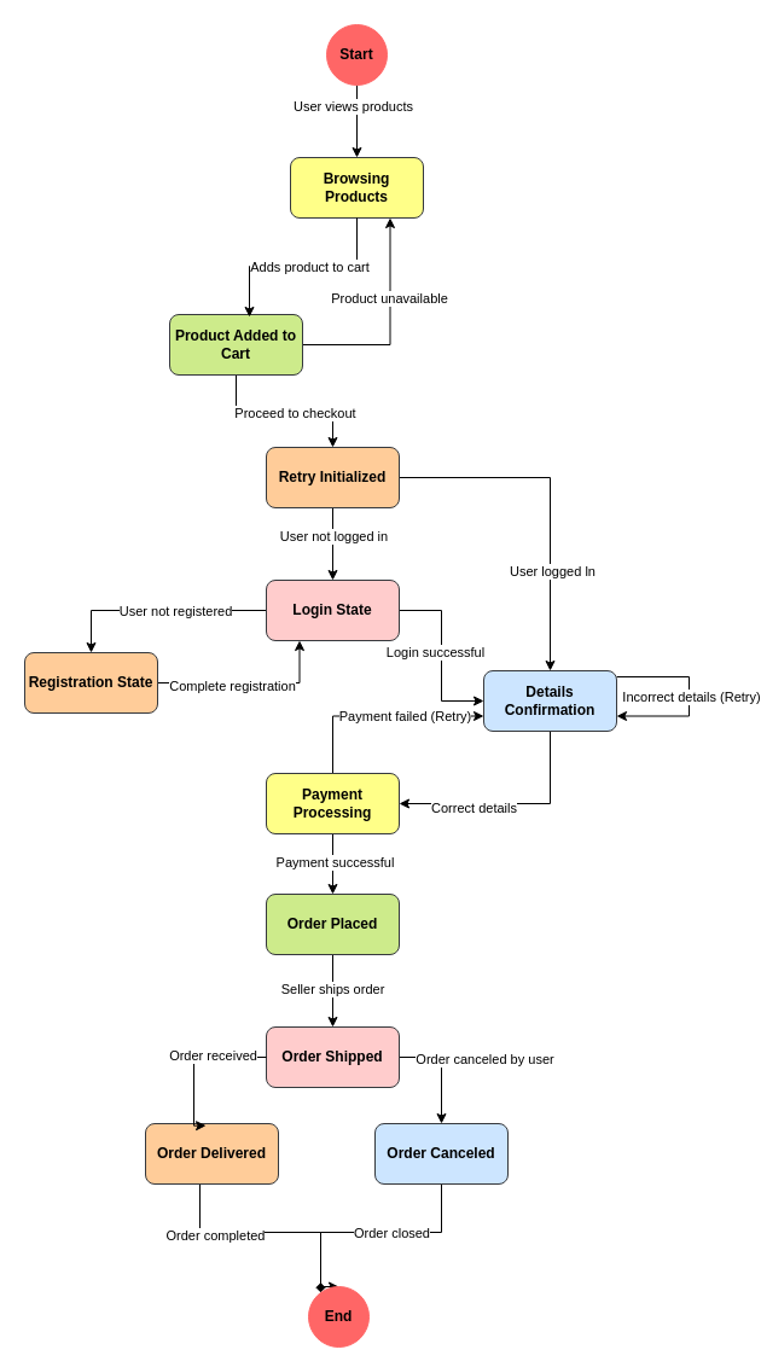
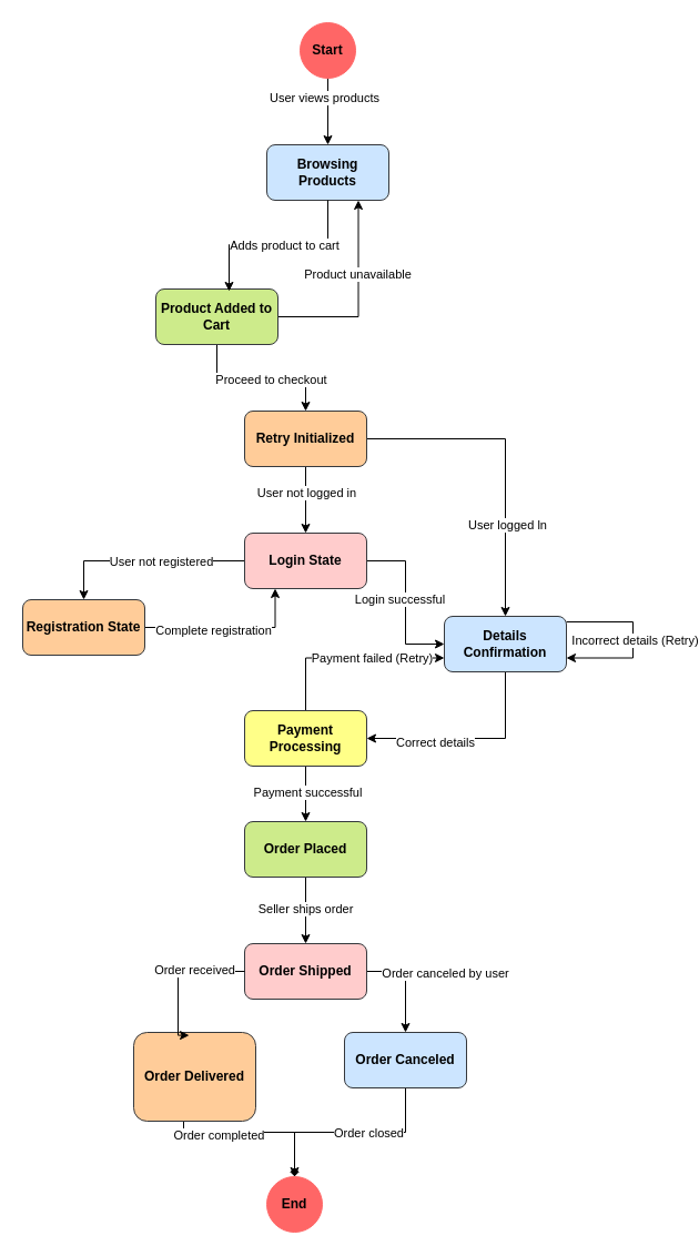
  <mxCell id="0" />
  <mxCell id="1" parent="0" />
  <mxCell id="2" value="" style="edgeStyle=orthogonalEdgeStyle;rounded=0;orthogonalLoop=1;jettySize=auto;html=1;" edge="1" parent="1" source="4" target="5"><mxGeometry relative="1" as="geometry" /></mxCell>
  <mxCell id="3" value="User views products" style="edgeLabel;html=1;align=center;verticalAlign=middle;resizable=0;points=[];" vertex="1" connectable="0" parent="2"><mxGeometry x="-0.433" y="-4" relative="1" as="geometry"><mxPoint as="offset" /></mxGeometry></mxCell>
  <mxCell id="4" value="Start" style="ellipse;whiteSpace=wrap;html=1;aspect=fixed;fillColor=#FF6666;strokeColor=#FF6666;fontStyle=1" vertex="1" parent="1"><mxGeometry x="270" width="50" height="50" as="geometry" y="20" /></mxCell>
- <mxCell id="5" value="Browsing Products" style="rounded=1;whiteSpace=wrap;html=1;fontStyle=1;fillColor=#ffff88;strokeColor=#36393d;" vertex="1" parent="1"><mxGeometry x="240" y="130" width="110" height="50" as="geometry" /></mxCell>
+ <mxCell id="5" value="Browsing Products" style="rounded=1;whiteSpace=wrap;html=1;fontStyle=1;fillColor=#cce5ff;strokeColor=#36393d;" vertex="1" parent="1"><mxGeometry x="240" y="130" width="110" height="50" as="geometry" /></mxCell>
  <mxCell id="6" style="edgeStyle=orthogonalEdgeStyle;rounded=0;orthogonalLoop=1;jettySize=auto;html=1;exitX=1;exitY=0.5;exitDx=0;exitDy=0;entryX=0.75;entryY=1;entryDx=0;entryDy=0;" edge="1" parent="1" source="10" target="5"><mxGeometry relative="1" as="geometry" /></mxCell>
  <mxCell id="7" value="Product unavailable" style="edgeLabel;html=1;align=center;verticalAlign=middle;resizable=0;points=[];" vertex="1" connectable="0" parent="6"><mxGeometry x="0.256" y="2" relative="1" as="geometry"><mxPoint x="1" as="offset" /></mxGeometry></mxCell>
  <mxCell id="8" style="edgeStyle=orthogonalEdgeStyle;rounded=0;orthogonalLoop=1;jettySize=auto;html=1;entryX=0.5;entryY=0;entryDx=0;entryDy=0;" edge="1" parent="1" source="10" target="15"><mxGeometry relative="1" as="geometry" /></mxCell>
  <mxCell id="9" value="Proceed to checkout" style="edgeLabel;html=1;align=center;verticalAlign=middle;resizable=0;points=[];" vertex="1" connectable="0" parent="8"><mxGeometry x="0.114" y="-1" relative="1" as="geometry"><mxPoint as="offset" /></mxGeometry></mxCell>
  <mxCell id="10" value="Product Added to Cart" style="rounded=1;whiteSpace=wrap;html=1;fontStyle=1;fillColor=#cdeb8b;strokeColor=#36393d;" vertex="1" parent="1"><mxGeometry x="140" y="260" width="110" height="50" as="geometry" /></mxCell>
  <mxCell id="11" value="" style="edgeStyle=orthogonalEdgeStyle;rounded=0;orthogonalLoop=1;jettySize=auto;html=1;" edge="1" parent="1" source="15" target="20"><mxGeometry relative="1" as="geometry" /></mxCell>
  <mxCell id="12" value="User not logged in" style="edgeLabel;html=1;align=center;verticalAlign=middle;resizable=0;points=[];" vertex="1" connectable="0" parent="11"><mxGeometry x="-0.233" relative="1" as="geometry"><mxPoint as="offset" /></mxGeometry></mxCell>
  <mxCell id="13" style="edgeStyle=orthogonalEdgeStyle;rounded=0;orthogonalLoop=1;jettySize=auto;html=1;entryX=0.5;entryY=0;entryDx=0;entryDy=0;" edge="1" parent="1" source="15" target="28"><mxGeometry relative="1" as="geometry" /></mxCell>
  <mxCell id="14" value="User logged ln" style="edgeLabel;html=1;align=center;verticalAlign=middle;resizable=0;points=[];" vertex="1" connectable="0" parent="13"><mxGeometry x="0.417" y="1" relative="1" as="geometry"><mxPoint as="offset" /></mxGeometry></mxCell>
  <mxCell id="15" value="Retry Initialized" style="rounded=1;whiteSpace=wrap;html=1;fontStyle=1;fillColor=#ffcc99;strokeColor=#36393d;" vertex="1" parent="1"><mxGeometry x="220" y="370" width="110" height="50" as="geometry" /></mxCell>
  <mxCell id="16" style="edgeStyle=orthogonalEdgeStyle;rounded=0;orthogonalLoop=1;jettySize=auto;html=1;entryX=0.5;entryY=0;entryDx=0;entryDy=0;" edge="1" parent="1" source="20" target="23"><mxGeometry relative="1" as="geometry" /></mxCell>
  <mxCell id="17" value="User not registered" style="edgeLabel;html=1;align=center;verticalAlign=middle;resizable=0;points=[];" vertex="1" connectable="0" parent="16"><mxGeometry x="-0.156" relative="1" as="geometry"><mxPoint as="offset" /></mxGeometry></mxCell>
  <mxCell id="18" style="edgeStyle=orthogonalEdgeStyle;rounded=0;orthogonalLoop=1;jettySize=auto;html=1;entryX=0;entryY=0.5;entryDx=0;entryDy=0;" edge="1" parent="1" source="20" target="28"><mxGeometry relative="1" as="geometry" /></mxCell>
  <mxCell id="19" value="Login successful" style="edgeLabel;html=1;align=center;verticalAlign=middle;resizable=0;points=[];" vertex="1" connectable="0" parent="18"><mxGeometry x="-0.046" y="-6" relative="1" as="geometry"><mxPoint as="offset" /></mxGeometry></mxCell>
  <mxCell id="20" value="Login State" style="rounded=1;whiteSpace=wrap;html=1;fontStyle=1;fillColor=#ffcccc;strokeColor=#36393d;" vertex="1" parent="1"><mxGeometry x="220" y="480" width="110" height="50" as="geometry" /></mxCell>
  <mxCell id="21" style="edgeStyle=orthogonalEdgeStyle;rounded=0;orthogonalLoop=1;jettySize=auto;html=1;exitX=1;exitY=0.5;exitDx=0;exitDy=0;entryX=0.25;entryY=1;entryDx=0;entryDy=0;" edge="1" parent="1" source="23" target="20"><mxGeometry relative="1" as="geometry" /></mxCell>
  <mxCell id="22" value="Complete registration" style="edgeLabel;html=1;align=center;verticalAlign=middle;resizable=0;points=[];" vertex="1" connectable="0" parent="21"><mxGeometry x="-0.2" y="-2" relative="1" as="geometry"><mxPoint as="offset" /></mxGeometry></mxCell>
  <mxCell id="23" value="Registration State" style="rounded=1;whiteSpace=wrap;html=1;fontStyle=1;fillColor=#ffcc99;strokeColor=#36393d;" vertex="1" parent="1"><mxGeometry x="20" y="540" width="110" height="50" as="geometry" /></mxCell>
  <mxCell id="24" style="edgeStyle=orthogonalEdgeStyle;rounded=0;orthogonalLoop=1;jettySize=auto;html=1;entryX=1;entryY=0.75;entryDx=0;entryDy=0;" edge="1" parent="1" source="28" target="28"><mxGeometry relative="1" as="geometry"><mxPoint x="550" y="580" as="targetPoint" /><Array as="points"><mxPoint x="570" y="560" /><mxPoint x="570" y="593" /></Array></mxGeometry></mxCell>
  <mxCell id="25" value="Incorrect details (Retry)" style="edgeLabel;html=1;align=center;verticalAlign=middle;resizable=0;points=[];" vertex="1" connectable="0" parent="24"><mxGeometry x="-0.002" y="1" relative="1" as="geometry"><mxPoint as="offset" /></mxGeometry></mxCell>
  <mxCell id="26" style="edgeStyle=orthogonalEdgeStyle;rounded=0;orthogonalLoop=1;jettySize=auto;html=1;entryX=1;entryY=0.5;entryDx=0;entryDy=0;" edge="1" parent="1" source="28" target="33"><mxGeometry relative="1" as="geometry"><Array as="points"><mxPoint x="455" y="665" /></Array></mxGeometry></mxCell>
  <mxCell id="27" value="Correct details" style="edgeLabel;html=1;align=center;verticalAlign=middle;resizable=0;points=[];" vertex="1" connectable="0" parent="26"><mxGeometry x="0.342" y="3" relative="1" as="geometry"><mxPoint as="offset" /></mxGeometry></mxCell>
  <mxCell id="28" value="Details Confirmation" style="rounded=1;whiteSpace=wrap;html=1;fontStyle=1;fillColor=#cce5ff;strokeColor=#36393d;" vertex="1" parent="1"><mxGeometry x="400" y="555" width="110" height="50" as="geometry" /></mxCell>
  <mxCell id="29" style="edgeStyle=orthogonalEdgeStyle;rounded=0;orthogonalLoop=1;jettySize=auto;html=1;exitX=0.5;exitY=0;exitDx=0;exitDy=0;entryX=0;entryY=0.75;entryDx=0;entryDy=0;" edge="1" parent="1" source="33" target="28"><mxGeometry relative="1" as="geometry" /></mxCell>
  <mxCell id="30" value="Payment failed (Retry)" style="edgeLabel;html=1;align=center;verticalAlign=middle;resizable=0;points=[];" vertex="1" connectable="0" parent="29"><mxGeometry x="0.246" relative="1" as="geometry"><mxPoint as="offset" /></mxGeometry></mxCell>
  <mxCell id="31" value="" style="edgeStyle=orthogonalEdgeStyle;rounded=0;orthogonalLoop=1;jettySize=auto;html=1;" edge="1" parent="1" source="33" target="36"><mxGeometry relative="1" as="geometry" /></mxCell>
  <mxCell id="32" value="Payment successful" style="edgeLabel;html=1;align=center;verticalAlign=middle;resizable=0;points=[];" vertex="1" connectable="0" parent="31"><mxGeometry x="-0.1" y="1" relative="1" as="geometry"><mxPoint as="offset" /></mxGeometry></mxCell>
  <mxCell id="33" value="Payment Processing" style="rounded=1;whiteSpace=wrap;html=1;fontStyle=1;fillColor=#ffff88;strokeColor=#36393d;" vertex="1" parent="1"><mxGeometry x="220" y="640" width="110" height="50" as="geometry" /></mxCell>
  <mxCell id="34" value="" style="edgeStyle=orthogonalEdgeStyle;rounded=0;orthogonalLoop=1;jettySize=auto;html=1;" edge="1" parent="1" source="36" target="39"><mxGeometry relative="1" as="geometry" /></mxCell>
  <mxCell id="35" value="Seller ships order" style="edgeLabel;html=1;align=center;verticalAlign=middle;resizable=0;points=[];" vertex="1" connectable="0" parent="34"><mxGeometry x="-0.083" y="-1" relative="1" as="geometry"><mxPoint as="offset" /></mxGeometry></mxCell>
  <mxCell id="36" value="Order Placed" style="rounded=1;whiteSpace=wrap;html=1;fontStyle=1;fillColor=#cdeb8b;strokeColor=#36393d;" vertex="1" parent="1"><mxGeometry x="220" y="740" width="110" height="50" as="geometry" /></mxCell>
  <mxCell id="37" style="edgeStyle=orthogonalEdgeStyle;rounded=0;orthogonalLoop=1;jettySize=auto;html=1;entryX=0.5;entryY=0;entryDx=0;entryDy=0;" edge="1" parent="1" source="39" target="45"><mxGeometry relative="1" as="geometry"><mxPoint x="390" y="920" as="targetPoint" /><Array as="points"><mxPoint x="365" y="875" /></Array></mxGeometry></mxCell>
  <mxCell id="38" value="Order canceled by user" style="edgeLabel;html=1;align=center;verticalAlign=middle;resizable=0;points=[];" vertex="1" connectable="0" parent="37"><mxGeometry x="0.39" y="1" relative="1" as="geometry"><mxPoint x="34" y="-27" as="offset" /></mxGeometry></mxCell>
  <mxCell id="39" value="Order Shipped" style="rounded=1;whiteSpace=wrap;html=1;fontStyle=1;fillColor=#ffcccc;strokeColor=#36393d;" vertex="1" parent="1"><mxGeometry x="220" y="850" width="110" height="50" as="geometry" /></mxCell>
  <mxCell id="40" style="edgeStyle=orthogonalEdgeStyle;rounded=0;orthogonalLoop=1;jettySize=auto;html=1;endArrow=diamond;" edge="1" parent="1" source="42" target="46"><mxGeometry relative="1" as="geometry"><Array as="points"><mxPoint x="165" y="1020" /><mxPoint x="265" y="1020" /></Array></mxGeometry></mxCell>
  <mxCell id="41" value="Order completed" style="edgeLabel;html=1;align=center;verticalAlign=middle;resizable=0;points=[];" vertex="1" connectable="0" parent="40"><mxGeometry x="-0.456" y="-2" relative="1" as="geometry"><mxPoint as="offset" /></mxGeometry></mxCell>
- <mxCell id="42" value="Order Delivered" style="rounded=1;whiteSpace=wrap;html=1;fontStyle=1;fillColor=#ffcc99;strokeColor=#36393d;" vertex="1" parent="1"><mxGeometry x="120" y="930" width="110" height="50" as="geometry" /></mxCell>
+ <mxCell id="42" value="Order Delivered" style="rounded=1;whiteSpace=wrap;html=1;fontStyle=1;fillColor=#ffcc99;strokeColor=#36393d;" vertex="1" parent="1"><mxGeometry x="120" y="930" width="110" height="80" as="geometry" /></mxCell>
  <mxCell id="43" style="edgeStyle=orthogonalEdgeStyle;rounded=0;orthogonalLoop=1;jettySize=auto;html=1;entryX=0.5;entryY=0;entryDx=0;entryDy=0;" edge="1" parent="1" source="45" target="46"><mxGeometry relative="1" as="geometry"><Array as="points"><mxPoint x="365" y="1020" /><mxPoint x="265" y="1020" /></Array></mxGeometry></mxCell>
  <mxCell id="44" value="Order closed" style="edgeLabel;html=1;align=center;verticalAlign=middle;resizable=0;points=[];" vertex="1" connectable="0" parent="43"><mxGeometry x="-0.178" relative="1" as="geometry"><mxPoint as="offset" /></mxGeometry></mxCell>
  <mxCell id="45" value="Order Canceled" style="rounded=1;whiteSpace=wrap;html=1;fontStyle=1;fillColor=#cce5ff;strokeColor=#36393d;" vertex="1" parent="1"><mxGeometry x="310" y="930" width="110" height="50" as="geometry" /></mxCell>
- <mxCell id="46" value="End" style="ellipse;whiteSpace=wrap;html=1;aspect=fixed;fillColor=#FF6666;strokeColor=#FF6666;fontStyle=1" vertex="1" parent="1"><mxGeometry x="255" y="1065" width="50" height="50" as="geometry" /></mxCell>
+ <mxCell id="46" value="End" style="ellipse;whiteSpace=wrap;html=1;aspect=fixed;fillColor=#FF6666;strokeColor=#FF6666;fontStyle=1" vertex="1" parent="1"><mxGeometry x="240" y="1060" width="50" height="50" as="geometry" /></mxCell>
  <mxCell id="47" style="edgeStyle=orthogonalEdgeStyle;rounded=0;orthogonalLoop=1;jettySize=auto;html=1;entryX=0.6;entryY=0.04;entryDx=0;entryDy=0;entryPerimeter=0;" edge="1" parent="1" source="5" target="10"><mxGeometry relative="1" as="geometry" /></mxCell>
  <mxCell id="48" value="Adds product to cart" style="edgeLabel;html=1;align=center;verticalAlign=middle;resizable=0;points=[];" vertex="1" connectable="0" parent="47"><mxGeometry x="-0.064" relative="1" as="geometry"><mxPoint as="offset" /></mxGeometry></mxCell>
  <mxCell id="49" style="edgeStyle=orthogonalEdgeStyle;rounded=0;orthogonalLoop=1;jettySize=auto;html=1;entryX=0.455;entryY=0.033;entryDx=0;entryDy=0;entryPerimeter=0;" edge="1" parent="1" source="39" target="42"><mxGeometry relative="1" as="geometry"><Array as="points"><mxPoint x="160" y="875" /></Array></mxGeometry></mxCell>
  <mxCell id="50" value="Order received" style="edgeLabel;html=1;align=center;verticalAlign=middle;resizable=0;points=[];" vertex="1" connectable="0" parent="49"><mxGeometry x="-0.285" y="-2" relative="1" as="geometry"><mxPoint as="offset" /></mxGeometry></mxCell>
